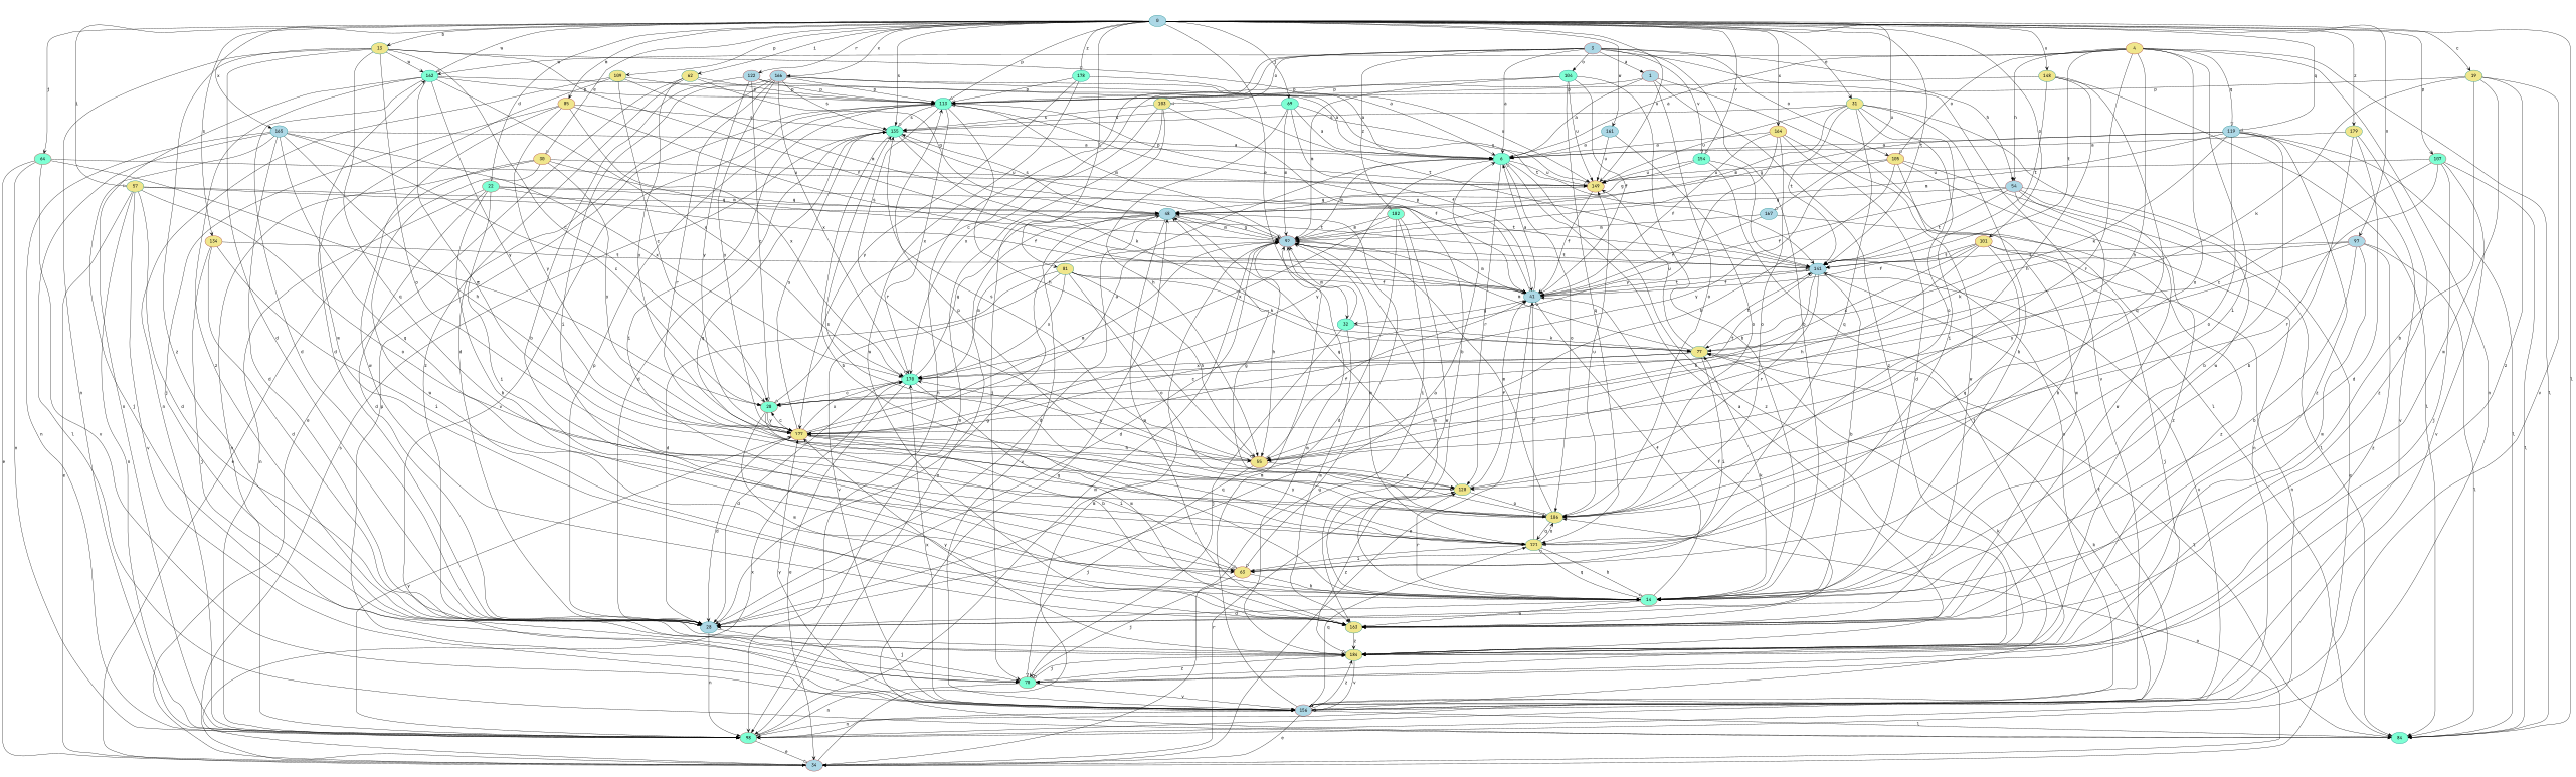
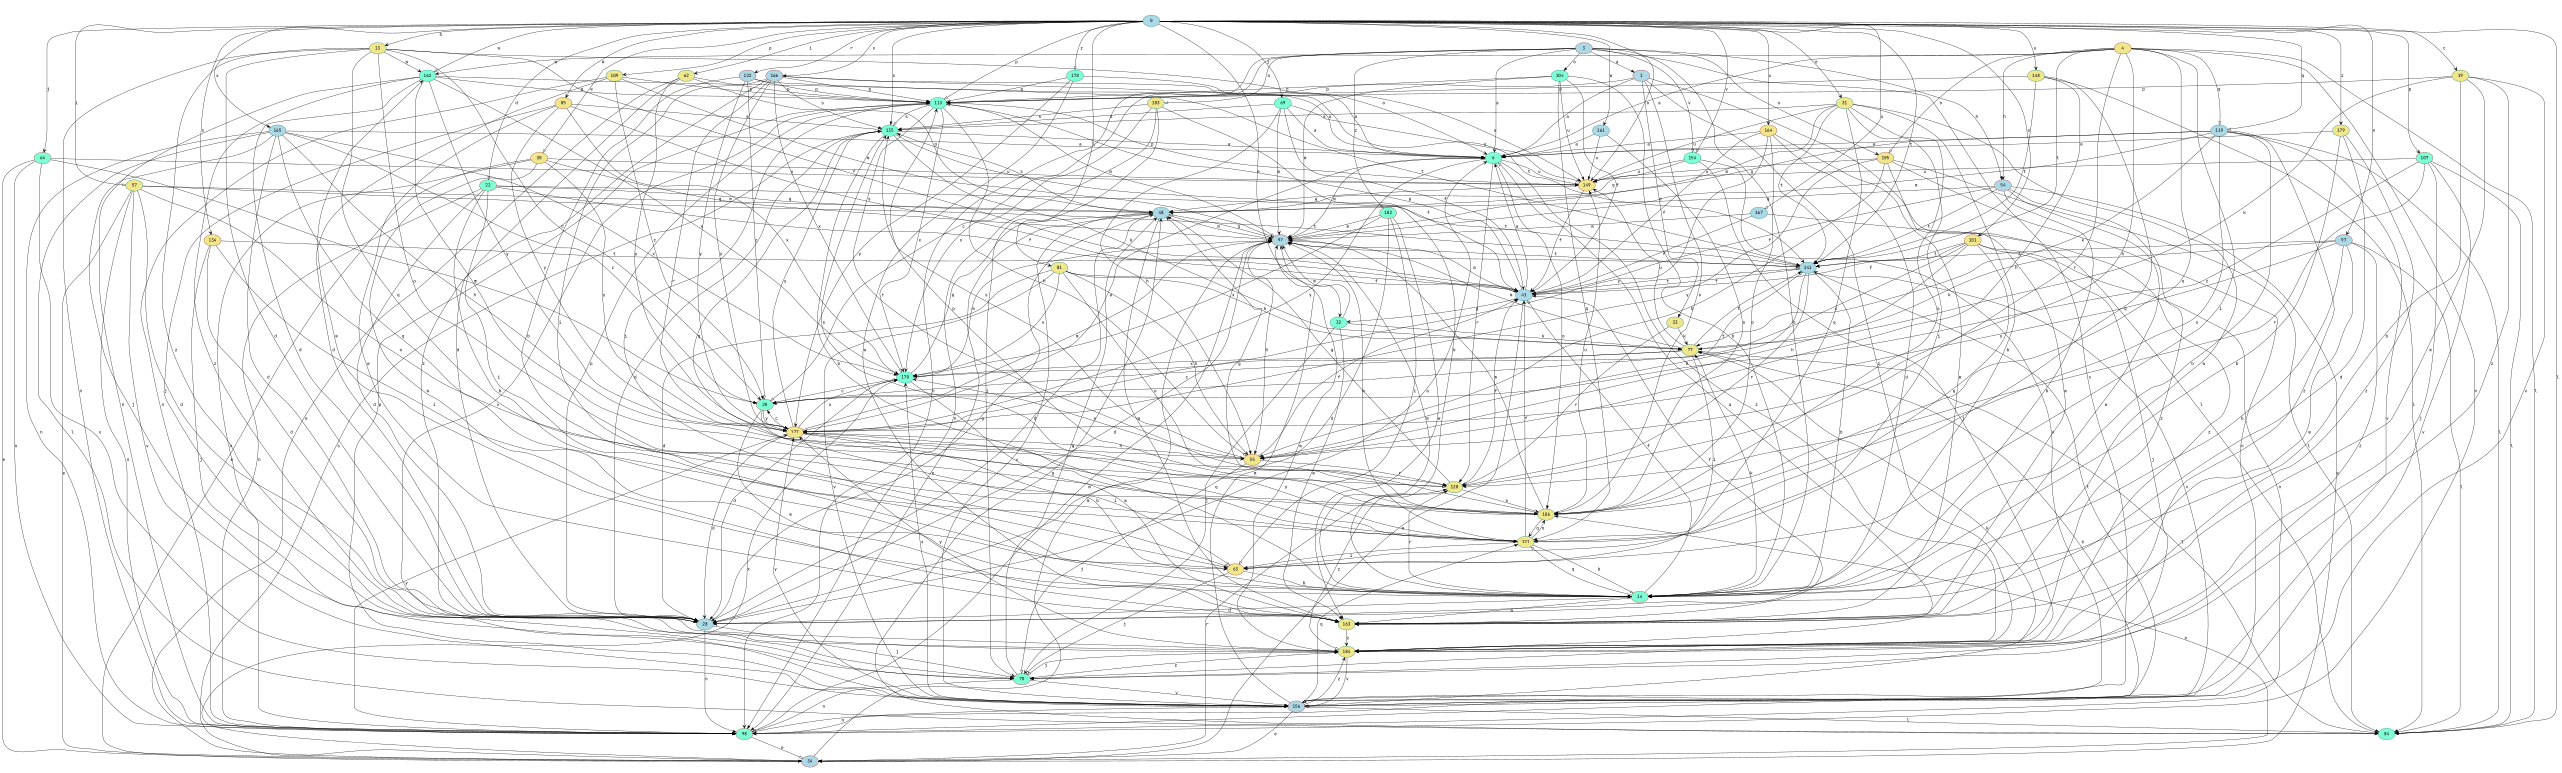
  strict digraph {
    fontname="JetBrains Mono"
    node [color=teal fillcolor=khaki fontname="JetBrains Mono" style=filled]
    edge [arrowhead=vee fontname="JetBrains Mono"]
    0 [fillcolor=lightblue]
    13
    19
    22 [color=brown fillcolor=aquamarine]
    30 [color=brown]
    31
    32 [fillcolor=aquamarine]
    57
    62
    64 [color=brown fillcolor=aquamarine]
    69 [fillcolor=aquamarine]
    81
    84 [fillcolor=aquamarine]
    85 [color=brown]
    97 [color=brown fillcolor=lightblue]
    101 [color=brown]
    107 [color=brown fillcolor=aquamarine]
    109
    113 [fillcolor=aquamarine]
    119 [fillcolor=lightblue]
    122 [color=brown fillcolor=lightblue]
    134 [color=brown]
    135 [fillcolor=aquamarine]
    141 [fillcolor=lightblue]
    148
    149 [color=brown]
    154 [fillcolor=aquamarine]
    161 [fillcolor=lightblue]
    162 [fillcolor=aquamarine]
    164 [color=brown]
    165 [fillcolor=lightblue]
    166 [color=brown fillcolor=lightblue]
    167 [fillcolor=lightblue]
    178 [fillcolor=aquamarine]
    179
    6 [fillcolor=aquamarine]
    20 [color=brown fillcolor=aquamarine]
    98 [color=brown fillcolor=aquamarine]
    106
    184
    28 [fillcolor=lightblue]
    41 [fillcolor=lightblue]
    121
    14 [color=brown fillcolor=aquamarine]
    156 [color=brown fillcolor=lightblue]
    77
    163
    63 [color=brown]
    48 [fillcolor=lightblue]
    92 [color=brown fillcolor=lightblue]
    177 [color=brown]
    34 [color=brown fillcolor=lightblue]
    70 [color=brown fillcolor=aquamarine]
    55 [color=brown]
    170 [fillcolor=aquamarine]
    128
    3 [color=brown fillcolor=lightblue]
    n58 [color=brown fillcolor=lightblue label=1]
    54 [color=brown fillcolor=lightblue]
    103
    104 [fillcolor=aquamarine]
    105 [color=brown]
    182 [color=brown fillcolor=aquamarine]
+   33
    4 [color=brown]
    0 -> 13 [label=b]
    0 -> 19 [label=c]
    0 -> 22 [arrowhead=onormal label=d]
    0 -> 30 [arrowhead=onormal label=e]
    0 -> 31 [label=e]
    0 -> 32 [label=e]
    0 -> 57 [arrowhead=onormal label=i]
    0 -> 62 [label=i]
    0 -> 64 [label=j]
    0 -> 69 [label=j]
    0 -> 81 [label=l]
    0 -> 84 [label=l]
    0 -> 85 [label=m]
    0 -> 97 [label=n]
    0 -> 101 [label=o]
    0 -> 107 [label=p]
    0 -> 109 [label=p]
    0 -> 113 [arrowhead=onormal label=p]
    0 -> 119 [arrowhead=onormal label=q]
    0 -> 122 [label=r]
    0 -> 134 [label=s]
    0 -> 135 [arrowhead=normal label=s]
    0 -> 141 [arrowhead=normal label=t]
    0 -> 148 [label=u]
    0 -> 149 [label=u]
    0 -> 154 [arrowhead=onormal label=v]
    0 -> 161 [label=w]
    0 -> 162 [arrowhead=onormal label=w]
    0 -> 164 [label=x]
    0 -> 165 [arrowhead=normal label=x]
    0 -> 166 [arrowhead=normal label=x]
    0 -> 167 [arrowhead=onormal label=x]
    0 -> 178 [arrowhead=onormal label=z]
    0 -> 179 [label=z]
    13 -> 162 [label=w]
    13 -> 6 [label=a]
    13 -> 20 [label=c]
    13 -> 98 [arrowhead=onormal label=n]
    13 -> 106 [arrowhead=onormal label=o]
    13 -> 184 [arrowhead=onormal label=z]
    13 -> 28 [label=d]
    13 -> 41 [label=f]
    13 -> 121 [arrowhead=onormal label=q]
    19 -> 113 [arrowhead=normal label=p]
    19 -> 184 [arrowhead=onormal label=z]
    19 -> 14 [arrowhead=onormal label=b]
    19 -> 156 [arrowhead=onormal label=v]
    19 -> 77 [arrowhead=onormal label=k]
    19 -> 163 [arrowhead=normal label=w]
    22 -> 141 [label=t]
    22 -> 98 [arrowhead=onormal label=n]
    22 -> 28 [arrowhead=onormal label=d]
    22 -> 41 [label=f]
    22 -> 14 [arrowhead=normal label=b]
    22 -> 63 [label=i]
    22 -> 48 [label=g]
    30 -> 149 [arrowhead=normal label=u]
    30 -> 98 [arrowhead=onormal label=n]
    30 -> 163 [arrowhead=onormal label=w]
    30 -> 92 [label=m]
    30 -> 177 [arrowhead=normal label=y]
    30 -> 34 [arrowhead=onormal label=e]
    31 -> 135 [label=s]
    31 -> 141 [arrowhead=normal label=t]
    31 -> 149 [arrowhead=onormal label=u]
    31 -> 106 [arrowhead=onormal label=o]
    31 -> 121 [arrowhead=normal label=q]
    31 -> 14 [label=b]
    31 -> 163 [label=w]
    31 -> 63 [label=i]
    31 -> 92 [arrowhead=onormal label=m]
    32 -> 77 [arrowhead=onormal label=k]
    32 -> 163 [arrowhead=normal label=w]
    32 -> 92 [label=m]
    32 -> 70 [label=j]
    57 -> 141 [arrowhead=onormal label=t]
    57 -> 98 [label=n]
    57 -> 106 [arrowhead=normal label=o]
    57 -> 28 [arrowhead=normal label=d]
    57 -> 156 [label=v]
    57 -> 48 [arrowhead=normal label=g]
    57 -> 34 [arrowhead=onormal label=e]
    62 -> 113 [label=p]
    62 -> 28 [label=d]
    62 -> 48 [arrowhead=normal label=g]
    62 -> 177 [arrowhead=onormal label=y]
    62 -> 34 [arrowhead=normal label=e]
    64 -> 149 [label=u]
    64 -> 20 [arrowhead=normal label=c]
    64 -> 98 [arrowhead=normal label=n]
    64 -> 156 [arrowhead=normal label=v]
    64 -> 34 [arrowhead=onormal label=e]
    69 -> 135 [arrowhead=normal label=s]
    69 -> 149 [arrowhead=onormal label=u]
    69 -> 6 [arrowhead=normal label=a]
    69 -> 41 [label=f]
    69 -> 92 [label=m]
    69 -> 55 [arrowhead=normal label=h]
    81 -> 106 [arrowhead=onormal label=o]
    81 -> 28 [arrowhead=onormal label=d]
    81 -> 41 [arrowhead=onormal label=f]
    81 -> 156 [arrowhead=onormal label=v]
    81 -> 77 [arrowhead=normal label=k]
    81 -> 55 [label=h]
    81 -> 170 [label=x]
    84 -> 48 [label=g]
    85 -> 135 [arrowhead=onormal label=s]
    85 -> 41 [label=s]
    85 -> 163 [label=w]
    85 -> 177 [arrowhead=normal label=y]
    85 -> 70 [arrowhead=normal label=j]
    85 -> 170 [label=x]
    97 -> 84 [arrowhead=normal label=l]
    97 -> 141 [arrowhead=normal label=t]
    97 -> 184 [arrowhead=onormal label=z]
    97 -> 14 [arrowhead=normal label=b]
    97 -> 77 [arrowhead=normal label=k]
    97 -> 163 [arrowhead=normal label=w]
    97 -> 177 [label=y]
    101 -> 141 [label=t]
    101 -> 98 [label=n]
    101 -> 41 [arrowhead=onormal label=f]
    101 -> 121 [arrowhead=onormal label=q]
    101 -> 70 [label=j]
    101 -> 55 [arrowhead=normal label=h]
    101 -> 170 [arrowhead=onormal label=x]
    107 -> 84 [arrowhead=onormal label=l]
    107 -> 149 [arrowhead=onormal label=u]
    107 -> 20 [arrowhead=onormal label=c]
    107 -> 156 [arrowhead=onormal label=v]
    107 -> 70 [arrowhead=normal label=j]
    107 -> 128 [label=r]
    109 -> 113 [arrowhead=normal label=p]
    109 -> 20 [arrowhead=normal label=c]
    109 -> 98 [arrowhead=normal label=n]
    109 -> 28 [arrowhead=onormal label=d]
    109 -> 92 [label=m]
    113 -> 135 [arrowhead=onormal label=s]
    113 -> 156 [label=v]
    113 -> 63 [arrowhead=onormal label=i]
    113 -> 92 [arrowhead=onormal label=m]
    113 -> 55 [arrowhead=onormal label=h]
    113 -> 170 [label=x]
    113 -> 128 [label=r]
    119 -> 84 [arrowhead=onormal label=l]
    119 -> 6 [arrowhead=normal label=a]
    119 -> 106 [label=o]
    119 -> 184 [arrowhead=onormal label=z]
    119 -> 14 [arrowhead=normal label=b]
    119 -> 156 [arrowhead=onormal label=v]
    119 -> 77 [arrowhead=normal label=k]
    119 -> 48 [arrowhead=normal label=g]
    119 -> 92 [arrowhead=normal label=m]
    122 -> 113 [arrowhead=onormal label=p]
    122 -> 141 [arrowhead=normal label=t]
    122 -> 20 [arrowhead=onormal label=c]
    122 -> 14 [arrowhead=normal label=b]
    122 -> 177 [arrowhead=normal label=y]
    134 -> 141 [arrowhead=onormal label=t]
    134 -> 28 [arrowhead=onormal label=d]
    134 -> 63 [label=i]
    134 -> 70 [arrowhead=normal label=j]
    135 -> 6 [arrowhead=normal label=a]
    135 -> 28 [arrowhead=normal label=d]
    135 -> 41 [label=f]
    135 -> 121 [arrowhead=normal label=q]
    135 -> 14 [arrowhead=onormal label=b]
    135 -> 77 [arrowhead=normal label=k]
    141 -> 41 [label=f]
    141 -> 14 [arrowhead=normal label=b]
    141 -> 156 [arrowhead=onormal label=v]
    141 -> 55 [label=h]
    141 -> 128 [arrowhead=onormal label=r]
    148 -> 84 [arrowhead=normal label=l]
    148 -> 113 [arrowhead=onormal label=p]
    148 -> 141 [arrowhead=onormal label=t]
    148 -> 121 [arrowhead=onormal label=q]
    148 -> 55 [label=h]
    149 -> 113 [arrowhead=onormal label=p]
    149 -> 41 [label=f]
    149 -> 48 [arrowhead=normal label=g]
    154 -> 149 [label=u]
    154 -> 156 [arrowhead=onormal label=v]
    154 -> 48 [label=g]
    154 -> 70 [arrowhead=normal label=j]
    161 -> 149 [arrowhead=normal label=u]
    161 -> 6 [arrowhead=normal label=a]
    161 -> 106 [label=o]
    162 -> 113 [label=p]
    162 -> 6 [arrowhead=onormal label=a]
    162 -> 98 [arrowhead=onormal label=n]
    162 -> 184 [label=z]
    162 -> 28 [label=d]
    162 -> 177 [arrowhead=normal label=y]
    162 -> 170 [label=x]
    162 -> 128 [arrowhead=onormal label=r]
    164 -> 6 [arrowhead=onormal label=a]
    164 -> 106 [arrowhead=onormal label=o]
    164 -> 28 [arrowhead=onormal label=d]
    164 -> 41 [arrowhead=onormal label=f]
    164 -> 163 [label=w]
    164 -> 177 [label=y]
    165 -> 84 [arrowhead=normal label=l]
    165 -> 6 [arrowhead=onormal label=a]
    165 -> 20 [arrowhead=normal label=c]
    165 -> 98 [arrowhead=normal label=n]
    165 -> 28 [arrowhead=onormal label=d]
    165 -> 121 [arrowhead=normal label=q]
    165 -> 70 [arrowhead=onormal label=j]
    165 -> 55 [label=h]
    165 -> 170 [arrowhead=normal label=x]
    166 -> 113 [arrowhead=normal label=p]
    166 -> 135 [arrowhead=normal label=s]
    166 -> 141 [label=t]
    166 -> 6 [arrowhead=normal label=a]
    166 -> 184 [label=z]
    166 -> 63 [arrowhead=normal label=i]
    166 -> 177 [arrowhead=onormal label=y]
    166 -> 170 [arrowhead=onormal label=x]
    166 -> 128 [arrowhead=onormal label=r]
    167 -> 184 [label=z]
    167 -> 41 [arrowhead=normal label=f]
    167 -> 92 [arrowhead=onormal label=m]
    178 -> 113 [arrowhead=onormal label=p]
    178 -> 149 [arrowhead=normal label=u]
    178 -> 163 [label=w]
    178 -> 177 [label=y]
    179 -> 6 [arrowhead=normal label=a]
    179 -> 184 [label=z]
    179 -> 28 [label=d]
    179 -> 14 [label=b]
    6 -> 149 [arrowhead=onormal label=u]
    6 -> 106 [arrowhead=normal label=o]
    6 -> 184 [arrowhead=normal label=z]
    6 -> 92 [arrowhead=normal label=m]
    6 -> 177 [label=y]
    6 -> 128 [arrowhead=normal label=r]
    20 -> 141 [arrowhead=onormal label=t]
    20 -> 14 [label=b]
    20 -> 163 [arrowhead=normal label=w]
    20 -> 177 [label=y]
    98 -> 77 [arrowhead=normal label=k]
    98 -> 92 [label=m]
    98 -> 177 [label=y]
    98 -> 34 [arrowhead=onormal label=e]
    106 -> 113 [label=p]
    106 -> 135 [label=s]
    106 -> 149 [arrowhead=normal label=u]
    106 -> 121 [label=q]
    106 -> 48 [label=g]
    106 -> 92 [arrowhead=normal label=m]
    184 -> 6 [arrowhead=onormal label=a]
    184 -> 156 [arrowhead=onormal label=v]
    184 -> 92 [label=m]
    184 -> 177 [label=y]
    184 -> 70 [arrowhead=onormal label=j]
    28 -> 113 [arrowhead=onormal label=p]
    28 -> 6 [label=a]
    28 -> 98 [arrowhead=normal label=n]
    28 -> 48 [label=g]
    28 -> 70 [arrowhead=normal label=j]
    41 -> 32 [label=g]
    41 -> 113 [arrowhead=onormal label=p]
    41 -> 141 [arrowhead=onormal label=t]
    41 -> 6 [arrowhead=normal label=a]
    41 -> 92 [label=m]
    41 -> 34 [label=e]
    121 -> 106 [label=o]
    121 -> 41 [label=f]
    121 -> 14 [arrowhead=onormal label=b]
    121 -> 63 [arrowhead=onormal label=i]
    121 -> 92 [label=m]
    121 -> 177 [arrowhead=onormal label=y]
    14 -> 162 [label=w]
    14 -> 28 [label=d]
    14 -> 41 [arrowhead=onormal label=f]
    14 -> 121 [arrowhead=onormal label=q]
    14 -> 77 [arrowhead=normal label=k]
    14 -> 163 [arrowhead=onormal label=w]
    14 -> 92 [arrowhead=normal label=m]
    14 -> 128 [arrowhead=normal label=r]
    156 -> 84 [label=l]
    156 -> 113 [arrowhead=onormal label=p]
    156 -> 141 [label=t]
    156 -> 98 [arrowhead=onormal label=n]
    156 -> 184 [label=z]
    156 -> 121 [arrowhead=normal label=q]
    156 -> 77 [arrowhead=normal label=k]
    156 -> 92 [label=m]
    156 -> 177 [arrowhead=normal label=y]
    156 -> 34 [arrowhead=normal label=e]
    156 -> 170 [label=x]
    77 -> 84 [label=l]
    77 -> 141 [arrowhead=normal label=t]
    77 -> 149 [label=u]
    77 -> 20 [label=c]
    77 -> 63 [arrowhead=onormal label=i]
    77 -> 92 [arrowhead=onormal label=m]
    77 -> 170 [arrowhead=normal label=x]
    163 -> 184 [label=z]
    163 -> 41 [arrowhead=normal label=f]
    63 -> 14 [arrowhead=normal label=b]
    63 -> 70 [arrowhead=onormal label=j]
    48 -> 135 [arrowhead=normal label=s]
    48 -> 98 [arrowhead=normal label=n]
    48 -> 28 [label=d]
    48 -> 156 [arrowhead=normal label=v]
    48 -> 163 [label=w]
    48 -> 92 [arrowhead=normal label=m]
    92 -> 141 [arrowhead=onormal label=t]
    92 -> 28 [arrowhead=normal label=d]
    92 -> 48 [arrowhead=onormal label=g]
    92 -> 55 [arrowhead=normal label=h]
    177 -> 135 [arrowhead=normal label=s]
    177 -> 6 [arrowhead=normal label=a]
    177 -> 20 [arrowhead=normal label=c]
    177 -> 28 [label=d]
    177 -> 121 [arrowhead=onormal label=q]
    177 -> 63 [arrowhead=onormal label=i]
    177 -> 92 [arrowhead=normal label=m]
    177 -> 55 [label=h]
    177 -> 170 [label=x]
    34 -> 135 [arrowhead=normal label=s]
    34 -> 106 [arrowhead=normal label=o]
    34 -> 92 [arrowhead=normal label=m]
    34 -> 170 [arrowhead=normal label=x]
    34 -> 128 [arrowhead=normal label=r]
    70 -> 98 [arrowhead=onormal label=n]
    70 -> 184 [arrowhead=normal label=z]
    70 -> 156 [arrowhead=normal label=v]
-   34 -> 48 [label=g]
+   70 -> 48 [label=g]
    55 -> 135 [label=s]
    55 -> 41 [arrowhead=normal label=f]
    55 -> 70 [arrowhead=onormal label=j]
    55 -> 170 [label=x]
    55 -> 128 [arrowhead=normal label=r]
    170 -> 20 [arrowhead=normal label=c]
    170 -> 28 [arrowhead=normal label=d]
    170 -> 163 [arrowhead=onormal label=w]
    170 -> 48 [arrowhead=onormal label=g]
    170 -> 92 [arrowhead=normal label=m]
-   170 -> 34 [label=e]
-   128 -> 106 [arrowhead=onormal label=o]
+   128 -> 106 [label=o]
    128 -> 184 [arrowhead=onormal label=z]
    128 -> 41 [label=f]
    128 -> 48 [arrowhead=normal label=g]
    3 -> 154 [arrowhead=onormal label=v]
    3 -> 6 [label=a]
    3 -> 20 [arrowhead=onormal label=c]
    3 -> 98 [label=n]
    3 -> 14 [label=b]
    3 -> 156 [arrowhead=onormal label=v]
    3 -> n58 [arrowhead=normal label=a]
    3 -> 54 [arrowhead=normal label=h]
    3 -> 103 [arrowhead=onormal label=o]
    3 -> 104 [arrowhead=normal label=o]
    3 -> 105 [label=o]
    3 -> 182 [arrowhead=onormal label=z]
    n58 -> 84 [arrowhead=onormal label=l]
    n58 -> 113 [label=p]
    n58 -> 6 [arrowhead=normal label=a]
    n58 -> 106 [arrowhead=normal label=o]
    n58 -> 184 [arrowhead=normal label=z]
+   n58 -> 33 [arrowhead=normal label=e]
    54 -> 141 [label=t]
    54 -> 184 [label=z]
    54 -> 41 [arrowhead=onormal label=f]
    54 -> 14 [arrowhead=normal label=b]
    54 -> 163 [label=w]
    54 -> 48 [arrowhead=normal label=g]
    54 -> 34 [arrowhead=normal label=e]
    103 -> 135 [label=s]
    103 -> 98 [arrowhead=normal label=n]
    103 -> 14 [arrowhead=onormal label=b]
    103 -> 70 [label=j]
    103 -> 170 [label=x]
    104 -> 113 [arrowhead=onormal label=p]
    104 -> 149 [arrowhead=normal label=u]
    104 -> 41 [arrowhead=normal label=f]
    104 -> 121 [arrowhead=normal label=q]
    104 -> 14 [label=b]
    104 -> 92 [arrowhead=normal label=m]
    105 -> 84 [arrowhead=normal label=l]
    105 -> 149 [arrowhead=normal label=u]
    105 -> 98 [arrowhead=onormal label=n]
    105 -> 163 [arrowhead=normal label=w]
    105 -> 177 [arrowhead=normal label=y]
    105 -> 55 [arrowhead=normal label=h]
    182 -> 28 [label=d]
    182 -> 163 [arrowhead=normal label=w]
    182 -> 63 [arrowhead=onormal label=i]
    182 -> 92 [label=m]
    182 -> 170 [arrowhead=normal label=x]
+   33 -> 77 [label=k]
+   33 -> 128 [label=r]
    4 -> 84 [arrowhead=normal label=l]
    4 -> 119 [arrowhead=onormal label=q]
    4 -> 141 [label=t]
    4 -> 162 [label=w]
    4 -> 6 [arrowhead=onormal label=a]
    4 -> 98 [label=n]
    4 -> 106 [arrowhead=onormal label=o]
    4 -> 63 [label=i]
    4 -> 55 [arrowhead=onormal label=h]
    4 -> 128 [label=r]
    4 -> 54 [label=h]
    4 -> 105 [arrowhead=onormal label=o]
  }
